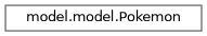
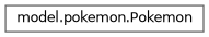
  digraph {
    rankdir=LR
-   n1 [color=grey40 fillcolor=white fontname=Helvetica fontsize=10 height=0.2 label="model.model.Pokemon" shape=box style=filled width=0.4]
+   n1 [color=grey40 fillcolor=white fontname=Helvetica fontsize=10 height=0.2 label="model.pokemon.Pokemon" shape=box style=filled width=0.4]
  }
